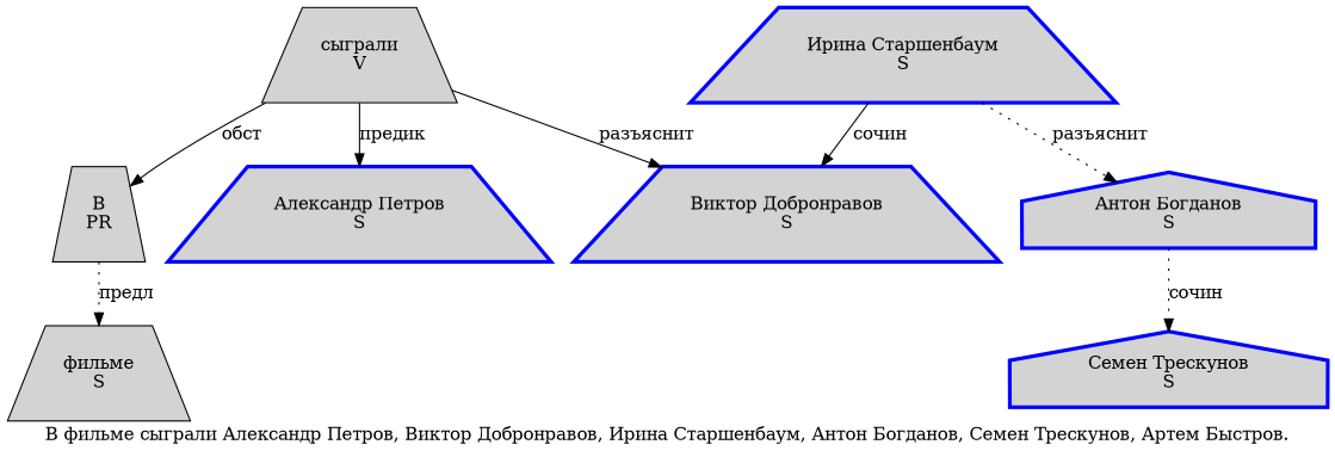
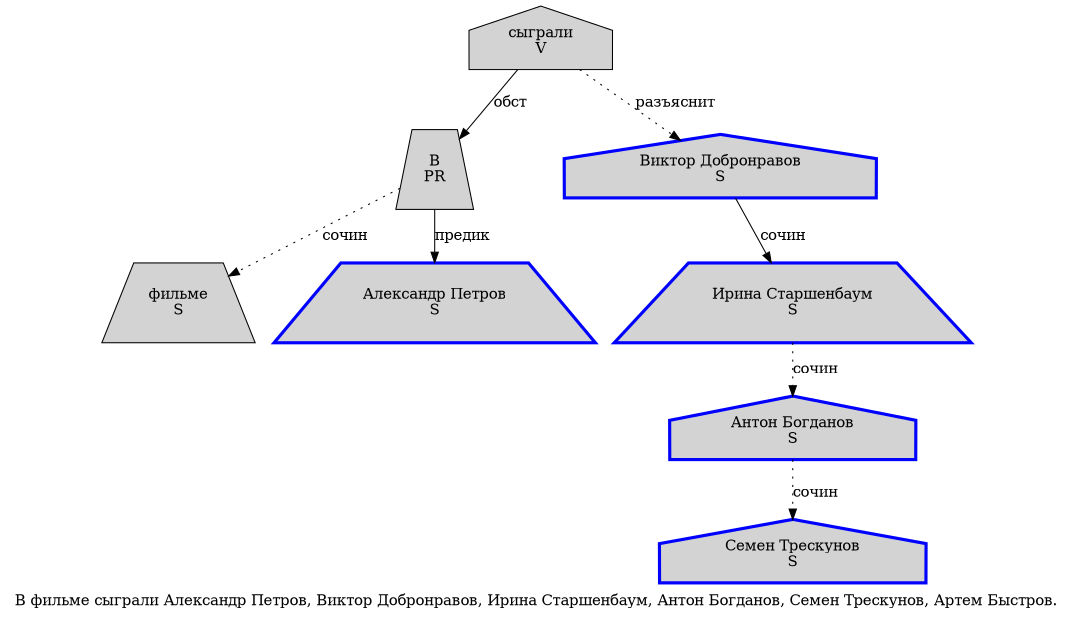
  digraph {
    label="В фильме сыграли Александр Петров, Виктор Добронравов, Ирина Старшенбаум, Антон Богданов, Семен Трескунов, Артем Быстров."
    node [fillcolor=lightgray penwidth=3 shape=trapezium style=filled color=blue]
    edge [style=solid]
    n1 [label="В\nPR" penwidth=1 color=""]
    n2 [label="фильме\nS" penwidth=1 color=""]
-   n3 [label="сыграли\nV" penwidth=1 color=""]
+   n3 [label="сыграли\nV" penwidth=1 shape=house color=""]
    n4 [label="Александр Петров\nS"]
-   n5 [label="Виктор Добронравов\nS"]
+   n5 [label="Виктор Добронравов\nS" shape=house]
    n6 [label="Ирина Старшенбаум\nS"]
    n7 [label="Антон Богданов\nS" shape=house]
    n8 [label="Семен Трескунов\nS" shape=house]
-   n1 -> n2 [label="предл" style=dotted]
+   n1 -> n2 [label="сочин" style=dotted]
    n3 -> n1 [label="обст"]
-   n3 -> n4 [label="предик"]
-   n3 -> n5 [label="разъяснит"]
-   n6 -> n5 [label="сочин"]
-   n6 -> n7 [label="разъяснит" style=dotted]
+   n1 -> n4 [label="предик"]
+   n3 -> n5 [label="разъяснит" style=dotted]
+   n5 -> n6 [label="сочин"]
+   n6 -> n7 [label="сочин" style=dotted]
    n7 -> n8 [label="сочин" style=dotted]
  }
